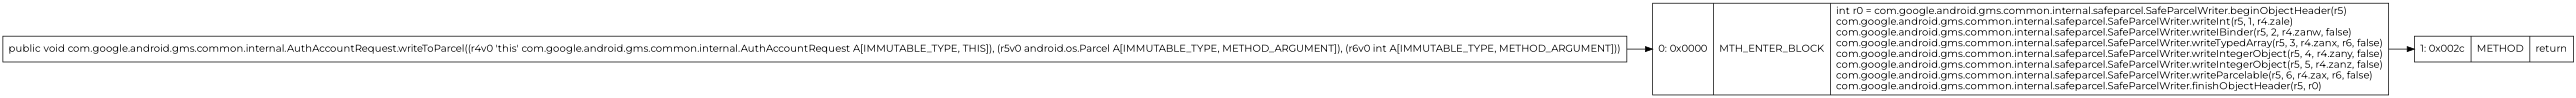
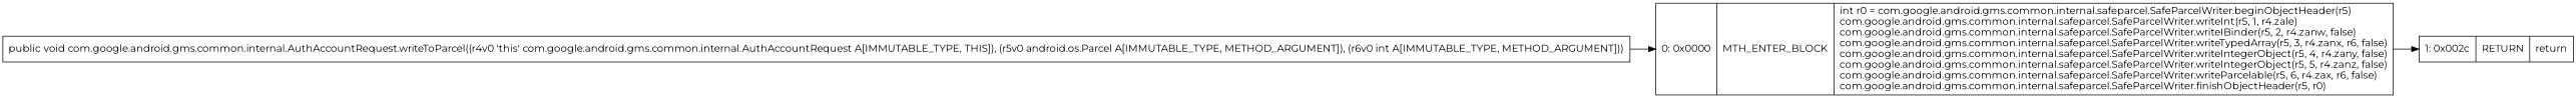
  digraph {
    rankdir=LR
    fontname=Montserrat
    node [shape=record fontname=Montserrat]
    edge [fontname=Montserrat]
    n1 [label="{0\:\ 0x0000|MTH_ENTER_BLOCK\l|int r0 = com.google.android.gms.common.internal.safeparcel.SafeParcelWriter.beginObjectHeader(r5)\lcom.google.android.gms.common.internal.safeparcel.SafeParcelWriter.writeInt(r5, 1, r4.zale)\lcom.google.android.gms.common.internal.safeparcel.SafeParcelWriter.writeIBinder(r5, 2, r4.zanw, false)\lcom.google.android.gms.common.internal.safeparcel.SafeParcelWriter.writeTypedArray(r5, 3, r4.zanx, r6, false)\lcom.google.android.gms.common.internal.safeparcel.SafeParcelWriter.writeIntegerObject(r5, 4, r4.zany, false)\lcom.google.android.gms.common.internal.safeparcel.SafeParcelWriter.writeIntegerObject(r5, 5, r4.zanz, false)\lcom.google.android.gms.common.internal.safeparcel.SafeParcelWriter.writeParcelable(r5, 6, r4.zax, r6, false)\lcom.google.android.gms.common.internal.safeparcel.SafeParcelWriter.finishObjectHeader(r5, r0)\l}"]
-   n2 [label="{1\:\ 0x002c|METHOD\l|return\l}"]
+   n2 [label="{1\:\ 0x002c|RETURN\l|return\l}"]
    n3 [label="{public void com.google.android.gms.common.internal.AuthAccountRequest.writeToParcel((r4v0 'this' com.google.android.gms.common.internal.AuthAccountRequest A[IMMUTABLE_TYPE, THIS]), (r5v0 android.os.Parcel A[IMMUTABLE_TYPE, METHOD_ARGUMENT]), (r6v0 int A[IMMUTABLE_TYPE, METHOD_ARGUMENT])) }"]
    n1 -> n2
    n3 -> n1
  }
